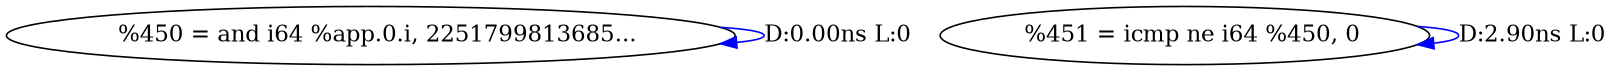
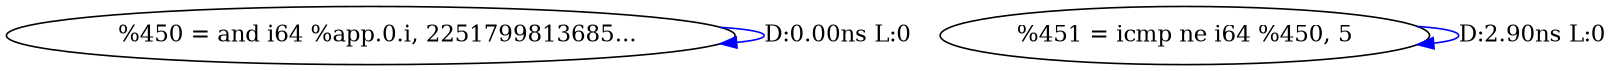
  digraph {
    edge [color=blue]
    n1 [label="  %450 = and i64 %app.0.i, 2251799813685..."]
-   n2 [label="  %451 = icmp ne i64 %450, 0"]
+   n2 [label="%451 = icmp ne i64 %450, 5"]
    n1 -> n1 [label="D:0.00ns L:0"]
    n2 -> n2 [label="D:2.90ns L:0"]
  }
